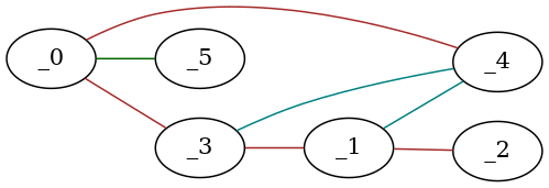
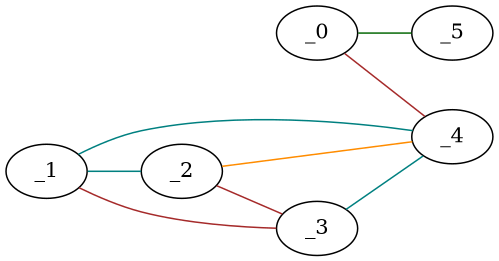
  graph {
    rankdir=LR
    edge [color=brown valence=1]
    _0 [x=33 y=43]
    _4 [x=87 y=23]
    _5 [x=91 y=31]
    _1 [x=37 y=21]
    _2 [x=43 y=13]
    _3 [x=84 y=17]
    _0 -- _4 [valence=2]
    _0 -- _5 [color=darkgreen]
    _1 -- _4 [color=teal valence=2]
-   _1 -- _2
-   _0 -- _3
+   _1 -- _2 [color=teal]
+   _2 -- _4 [color=darkorange valence=2]
+   _2 -- _3
    _3 -- _4 [color=teal]
    _3 -- _1
  }
